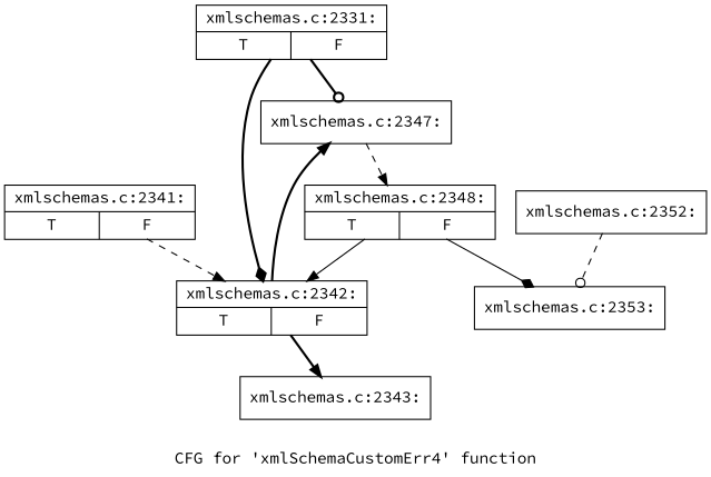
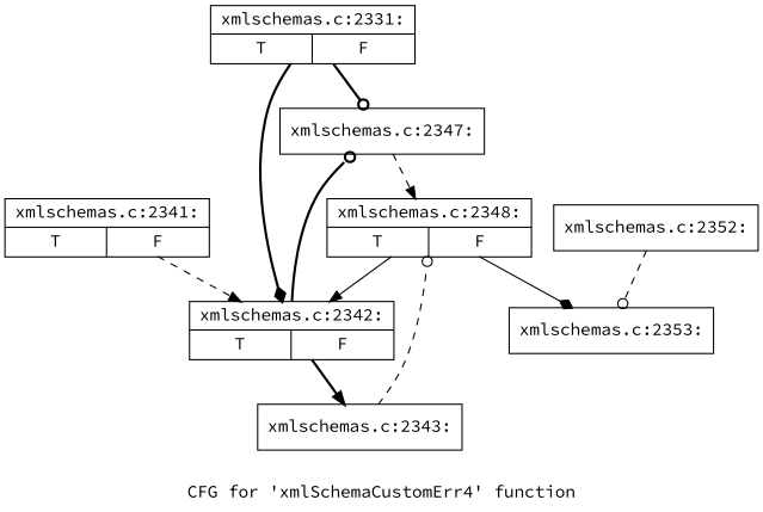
  digraph {
    fontname="Source Code Pro"
    label="CFG for 'xmlSchemaCustomErr4' function"
    node [fontname="Source Code Pro" shape=record]
    edge [arrowhead=normal fontname="Source Code Pro" style=bold]
    n1 [label="{xmlschemas.c:2331:|{<s0>T|<s1>F}}"]
    n2 [label="{xmlschemas.c:2347:}"]
    n3 [label="{xmlschemas.c:2342:|{<s0>T|<s1>F}}"]
    n4 [label="{xmlschemas.c:2341:|{<s0>T|<s1>F}}"]
    n5 [label="{xmlschemas.c:2348:|{<s0>T|<s1>F}}"]
    n6 [label="{xmlschemas.c:2343:}"]
    n7 [label="{xmlschemas.c:2353:}"]
    n8 [label="{xmlschemas.c:2352:}"]
    n1 -> n2 [arrowhead=odot]
    n1 -> n3 [arrowhead=diamond]
    n2 -> n5 [style=dashed]
-   n3 -> n2
+   n3 -> n2 [arrowhead=odot]
    n3 -> n6
    n4 -> n3 [style=dashed]
    n5 -> n3 [style=solid]
    n5 -> n7 [arrowhead=diamond style=solid]
+   n6 -> n5 [arrowhead=odot style=dashed]
    n8 -> n7 [arrowhead=odot style=dashed]
  }
